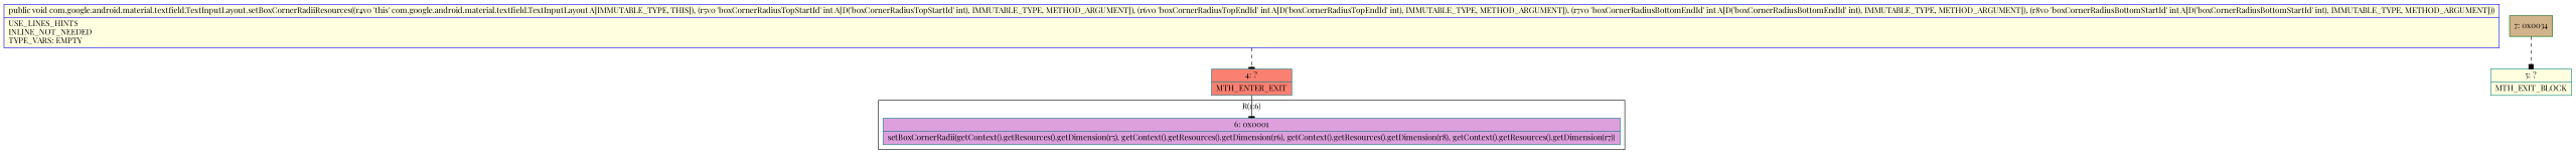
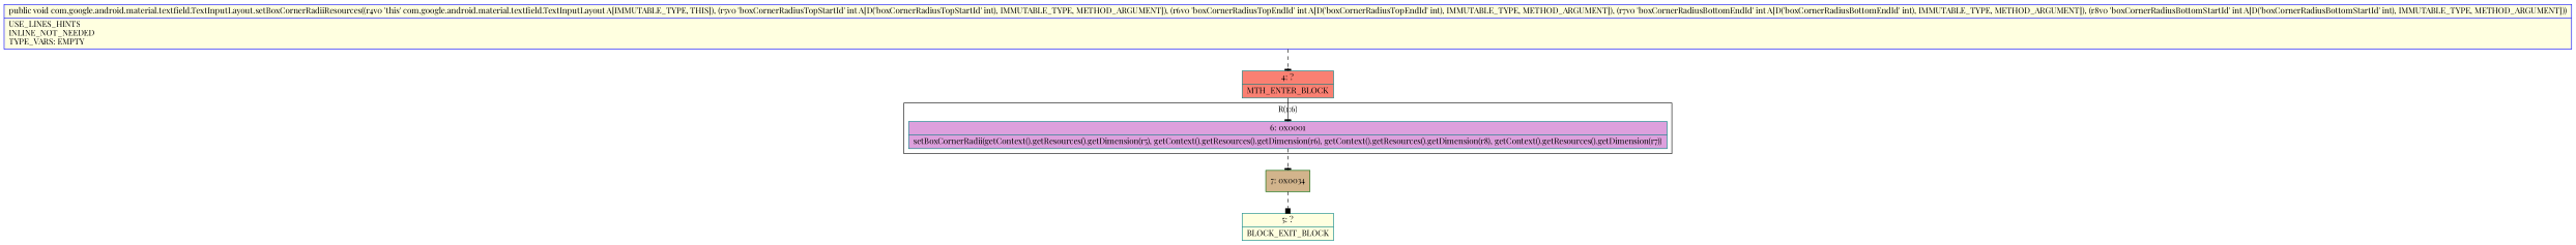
  digraph {
    fontname="Playfair Display"
    node [color=teal fillcolor=lightyellow fontname="Playfair Display" shape=record style=filled]
    edge [arrowhead=tee fontname="Playfair Display" style=dashed]
    n1 [fillcolor=plum label="{6\:\ 0x0001|setBoxCornerRadii(getContext().getResources().getDimension(r5), getContext().getResources().getDimension(r6), getContext().getResources().getDimension(r8), getContext().getResources().getDimension(r7))\l}"]
    n2 [color=darkgreen fillcolor=tan label="{7\:\ 0x0034}"]
-   n3 [label="{5\:\ ?|MTH_EXIT_BLOCK\l}"]
-   n4 [fillcolor=salmon label="{4\:\ ?|MTH_ENTER_EXIT\l}"]
+   n3 [label="{5\:\ ?|BLOCK_EXIT_BLOCK\l}"]
+   n4 [fillcolor=salmon label="{4\:\ ?|MTH_ENTER_BLOCK\l}"]
    n5 [color=blue label="{public void com.google.android.material.textfield.TextInputLayout.setBoxCornerRadiiResources((r4v0 'this' com.google.android.material.textfield.TextInputLayout A[IMMUTABLE_TYPE, THIS]), (r5v0 'boxCornerRadiusTopStartId' int A[D('boxCornerRadiusTopStartId' int), IMMUTABLE_TYPE, METHOD_ARGUMENT]), (r6v0 'boxCornerRadiusTopEndId' int A[D('boxCornerRadiusTopEndId' int), IMMUTABLE_TYPE, METHOD_ARGUMENT]), (r7v0 'boxCornerRadiusBottomEndId' int A[D('boxCornerRadiusBottomEndId' int), IMMUTABLE_TYPE, METHOD_ARGUMENT]), (r8v0 'boxCornerRadiusBottomStartId' int A[D('boxCornerRadiusBottomStartId' int), IMMUTABLE_TYPE, METHOD_ARGUMENT]))  | USE_LINES_HINTS\lINLINE_NOT_NEEDED\lTYPE_VARS: EMPTY\l}"]
    subgraph cluster_1 {
      label="R(1:6)"
      n1
    }
+   n1 -> n2
    n2 -> n3 [arrowhead=box]
    n4 -> n1 [style=solid]
    n5 -> n4
  }
